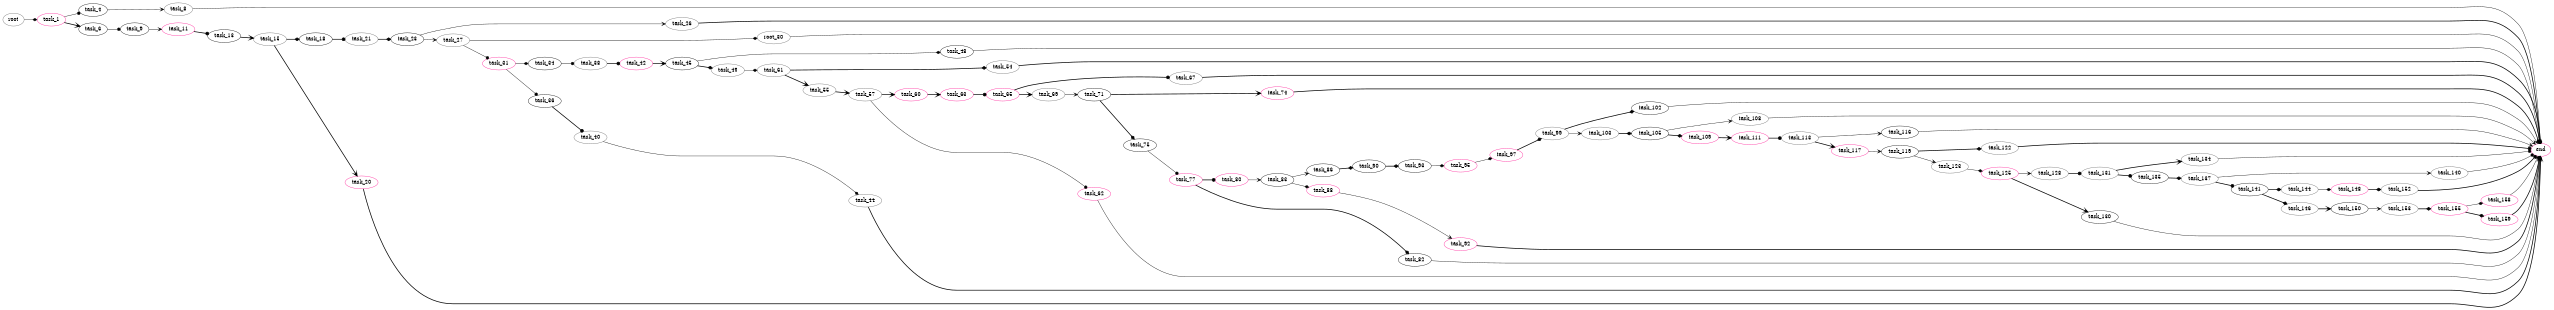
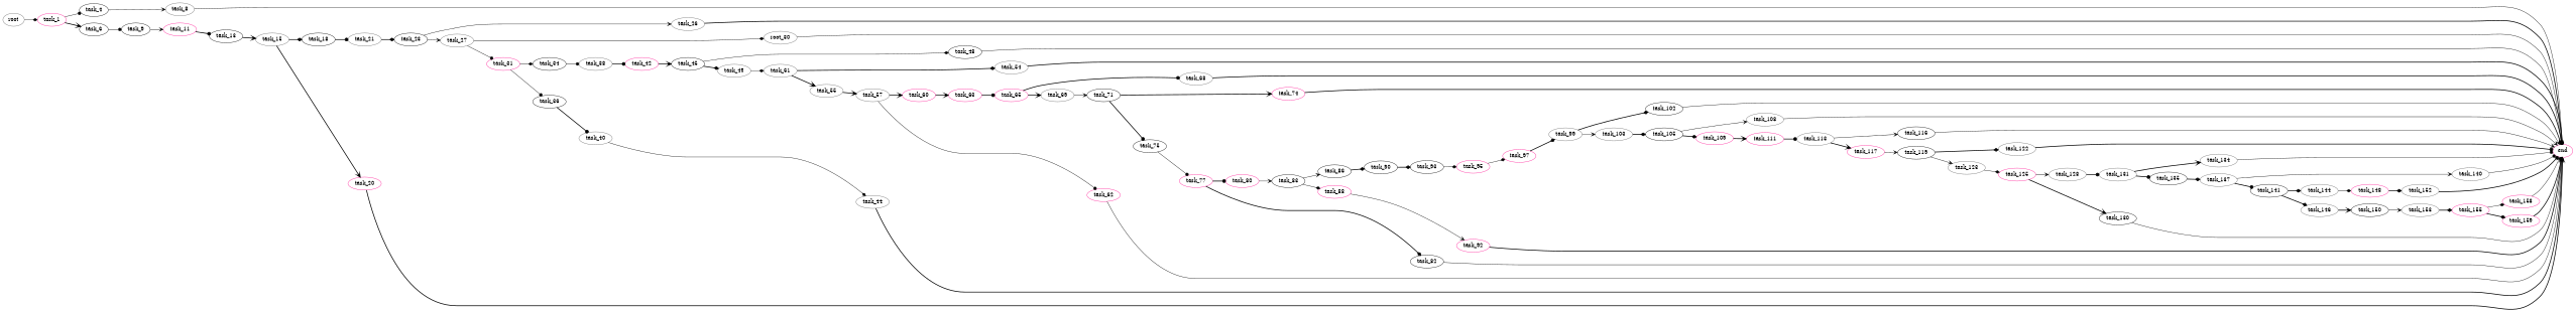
  digraph {
    rankdir=LR
    node [color=gray40]
    edge [arrowhead=vee style=bold]
    task_1 [color=deeppink]
    root
    task_4 [color=black]
    task_6 [color=black]
    task_8
    task_9 [color=black]
    end [color=deeppink]
    task_11 [color=deeppink]
    task_13 [color=black]
    task_15
    task_18 [color=black]
    task_20 [color=deeppink]
    task_21
    task_23 [color=black]
    task_26
    task_27
    n17 [label=root_30]
    task_31 [color=deeppink]
    task_34 [color=black]
    task_36 [color=black]
    task_38
    task_40
    task_42 [color=deeppink]
    task_44
    task_45 [color=black]
    task_48 [color=black]
    task_49
    n28 [label=task_61]
    task_54
    task_55
    task_57
    task_60 [color=deeppink]
    task_62 [color=deeppink]
    task_63 [color=deeppink]
    task_65 [color=deeppink]
-   task_68 [label=task_67]
+   task_68
    task_69
    task_71 [color=black]
    task_74 [color=deeppink]
    task_75 [color=black]
    task_77 [color=deeppink]
    task_80 [color=deeppink]
    task_82 [color=black]
    task_83 [color=black]
    task_86 [color=black]
    task_88 [color=deeppink]
    task_90 [color=black]
    task_92 [color=deeppink]
    task_93 [color=black]
    task_95 [color=deeppink]
    task_97 [color=deeppink]
    task_99
    task_102 [color=black]
    task_103
    task_105 [color=black]
    task_108
    task_109 [color=deeppink]
    task_111 [color=deeppink]
    task_113
    task_116 [color=black]
    task_117 [color=deeppink]
    task_119 [color=black]
    task_122
    task_123
    task_125 [color=deeppink]
    task_128
    task_130 [color=black]
    task_131
    task_134
    task_135 [color=black]
    task_137
    task_140
    task_141 [color=black]
    task_144
    task_146
    task_148 [color=deeppink]
    task_150 [color=black]
    task_152
    task_153
    task_155 [color=deeppink]
    task_158 [color=deeppink]
    task_159 [color=deeppink]
    task_1 -> task_4 [arrowhead=dot style=solid]
    task_1 -> task_6
    root -> task_1 [arrowhead=diamond style=solid]
    task_4 -> task_8 [style=solid]
    task_6 -> task_9 [arrowhead=dot style=solid]
    task_8 -> end [arrowhead=dot style=solid]
    task_9 -> task_11 [style=solid]
    task_11 -> task_13 [arrowhead=dot]
    task_13 -> task_15
    task_15 -> task_18 [arrowhead=diamond]
    task_15 -> task_20
    task_18 -> task_21 [arrowhead=dot]
    task_20 -> end
    task_21 -> task_23 [arrowhead=diamond]
    task_23 -> task_26 [style=solid]
    task_23 -> task_27 [style=solid]
    task_26 -> end [arrowhead=diamond]
    task_27 -> n17 [arrowhead=diamond style=solid]
    task_27 -> task_31 [arrowhead=dot style=solid]
    n17 -> end [style=solid]
    task_31 -> task_34 [arrowhead=diamond style=solid]
    task_31 -> task_36 [arrowhead=dot style=solid]
    task_34 -> task_38 [arrowhead=dot style=solid]
    task_36 -> task_40 [arrowhead=dot]
    task_38 -> task_42 [arrowhead=dot]
    task_40 -> task_44 [arrowhead=diamond style=solid]
    task_42 -> task_45
    task_44 -> end [arrowhead=diamond]
    task_45 -> task_48 [arrowhead=diamond style=solid]
    task_45 -> task_49 [arrowhead=diamond]
    task_48 -> end [arrowhead=dot style=solid]
    task_49 -> n28 [arrowhead=diamond style=solid]
    n28 -> task_54 [arrowhead=diamond]
    n28 -> task_55
    task_54 -> end [arrowhead=dot]
    task_55 -> task_57
    task_57 -> task_60
    task_57 -> task_62 [arrowhead=dot style=solid]
    task_60 -> task_63
    task_62 -> end [style=solid]
    task_63 -> task_65 [arrowhead=dot]
    task_65 -> task_68 [arrowhead=dot]
    task_65 -> task_69
    task_68 -> end [arrowhead=dot]
    task_69 -> task_71 [style=solid]
    task_71 -> task_74
-   task_71 -> task_75 [arrowhead=diamond]
+   task_71 -> task_75 [arrowhead=dot]
    task_74 -> end [arrowhead=diamond]
    task_75 -> task_77 [arrowhead=dot style=solid]
    task_77 -> task_80 [arrowhead=dot]
    task_77 -> task_82 [arrowhead=diamond]
    task_80 -> task_83 [style=solid]
    task_82 -> end [style=solid]
    task_83 -> task_86 [style=solid]
    task_83 -> task_88 [arrowhead=diamond style=solid]
    task_86 -> task_90 [arrowhead=diamond]
    task_88 -> task_92 [style=solid]
    task_90 -> task_93 [arrowhead=diamond]
    task_92 -> end
    task_93 -> task_95 [arrowhead=diamond style=solid]
    task_95 -> task_97 [arrowhead=diamond style=solid]
    task_97 -> task_99 [arrowhead=diamond]
    task_99 -> task_102 [arrowhead=diamond]
    task_99 -> task_103 [style=solid]
    task_102 -> end [style=solid]
    task_103 -> task_105 [arrowhead=diamond]
    task_105 -> task_108 [style=solid]
    task_105 -> task_109 [arrowhead=diamond]
    task_108 -> end [style=solid]
    task_109 -> task_111
    task_111 -> task_113 [arrowhead=dot]
    task_113 -> task_116 [style=solid]
    task_113 -> task_117
    task_116 -> end [style=solid]
    task_117 -> task_119 [style=solid]
    task_119 -> task_122 [arrowhead=diamond]
    task_119 -> task_123 [style=solid]
    task_122 -> end [arrowhead=dot]
    task_123 -> task_125 [arrowhead=diamond style=solid]
    task_125 -> task_128 [style=solid]
    task_125 -> task_130
    task_128 -> task_131 [arrowhead=dot]
    task_130 -> end [arrowhead=dot style=solid]
    task_131 -> task_134
    task_131 -> task_135 [arrowhead=dot]
    task_134 -> end [arrowhead=dot style=solid]
    task_135 -> task_137 [arrowhead=diamond]
    task_137 -> task_140 [style=solid]
    task_137 -> task_141 [arrowhead=dot]
    task_140 -> end [arrowhead=dot style=solid]
    task_141 -> task_144 [arrowhead=diamond]
    task_141 -> task_146 [arrowhead=diamond]
    task_144 -> task_148 [arrowhead=diamond style=solid]
    task_146 -> task_150
    task_148 -> task_152 [arrowhead=diamond]
    task_150 -> task_153 [style=solid]
    task_152 -> end [arrowhead=dot]
    task_153 -> task_155 [arrowhead=diamond]
    task_155 -> task_158 [arrowhead=diamond style=solid]
    task_155 -> task_159 [arrowhead=diamond]
    task_158 -> end [style=solid]
    task_159 -> end [arrowhead=dot]
  }
